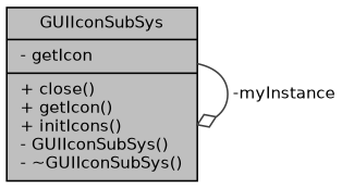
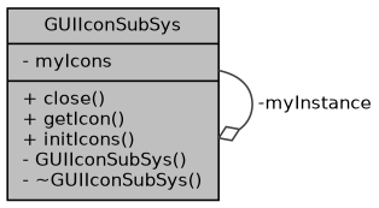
  digraph {
-   n1 [color=black fillcolor=grey75 fontcolor=black fontname=Helvetica fontsize=10 height=0.2 label="{GUIIconSubSys\n|- getIcon\l|+ close()\l+ getIcon()\l+ initIcons()\l- GUIIconSubSys()\l- ~GUIIconSubSys()\l}" shape=record style=filled width=0.4]
+   n1 [color=black fillcolor=grey75 fontcolor=black fontname=Helvetica fontsize=10 height=0.2 label="{GUIIconSubSys\n|- myIcons\l|+ close()\l+ getIcon()\l+ initIcons()\l- GUIIconSubSys()\l- ~GUIIconSubSys()\l}" shape=record style=filled width=0.4]
    n1 -> n1 [arrowhead=odiamond color=grey25 fontname=Helvetica fontsize=10 label=" -myInstance" labelfontname=Helvetica labelfontsize=10 style=solid]
  }
